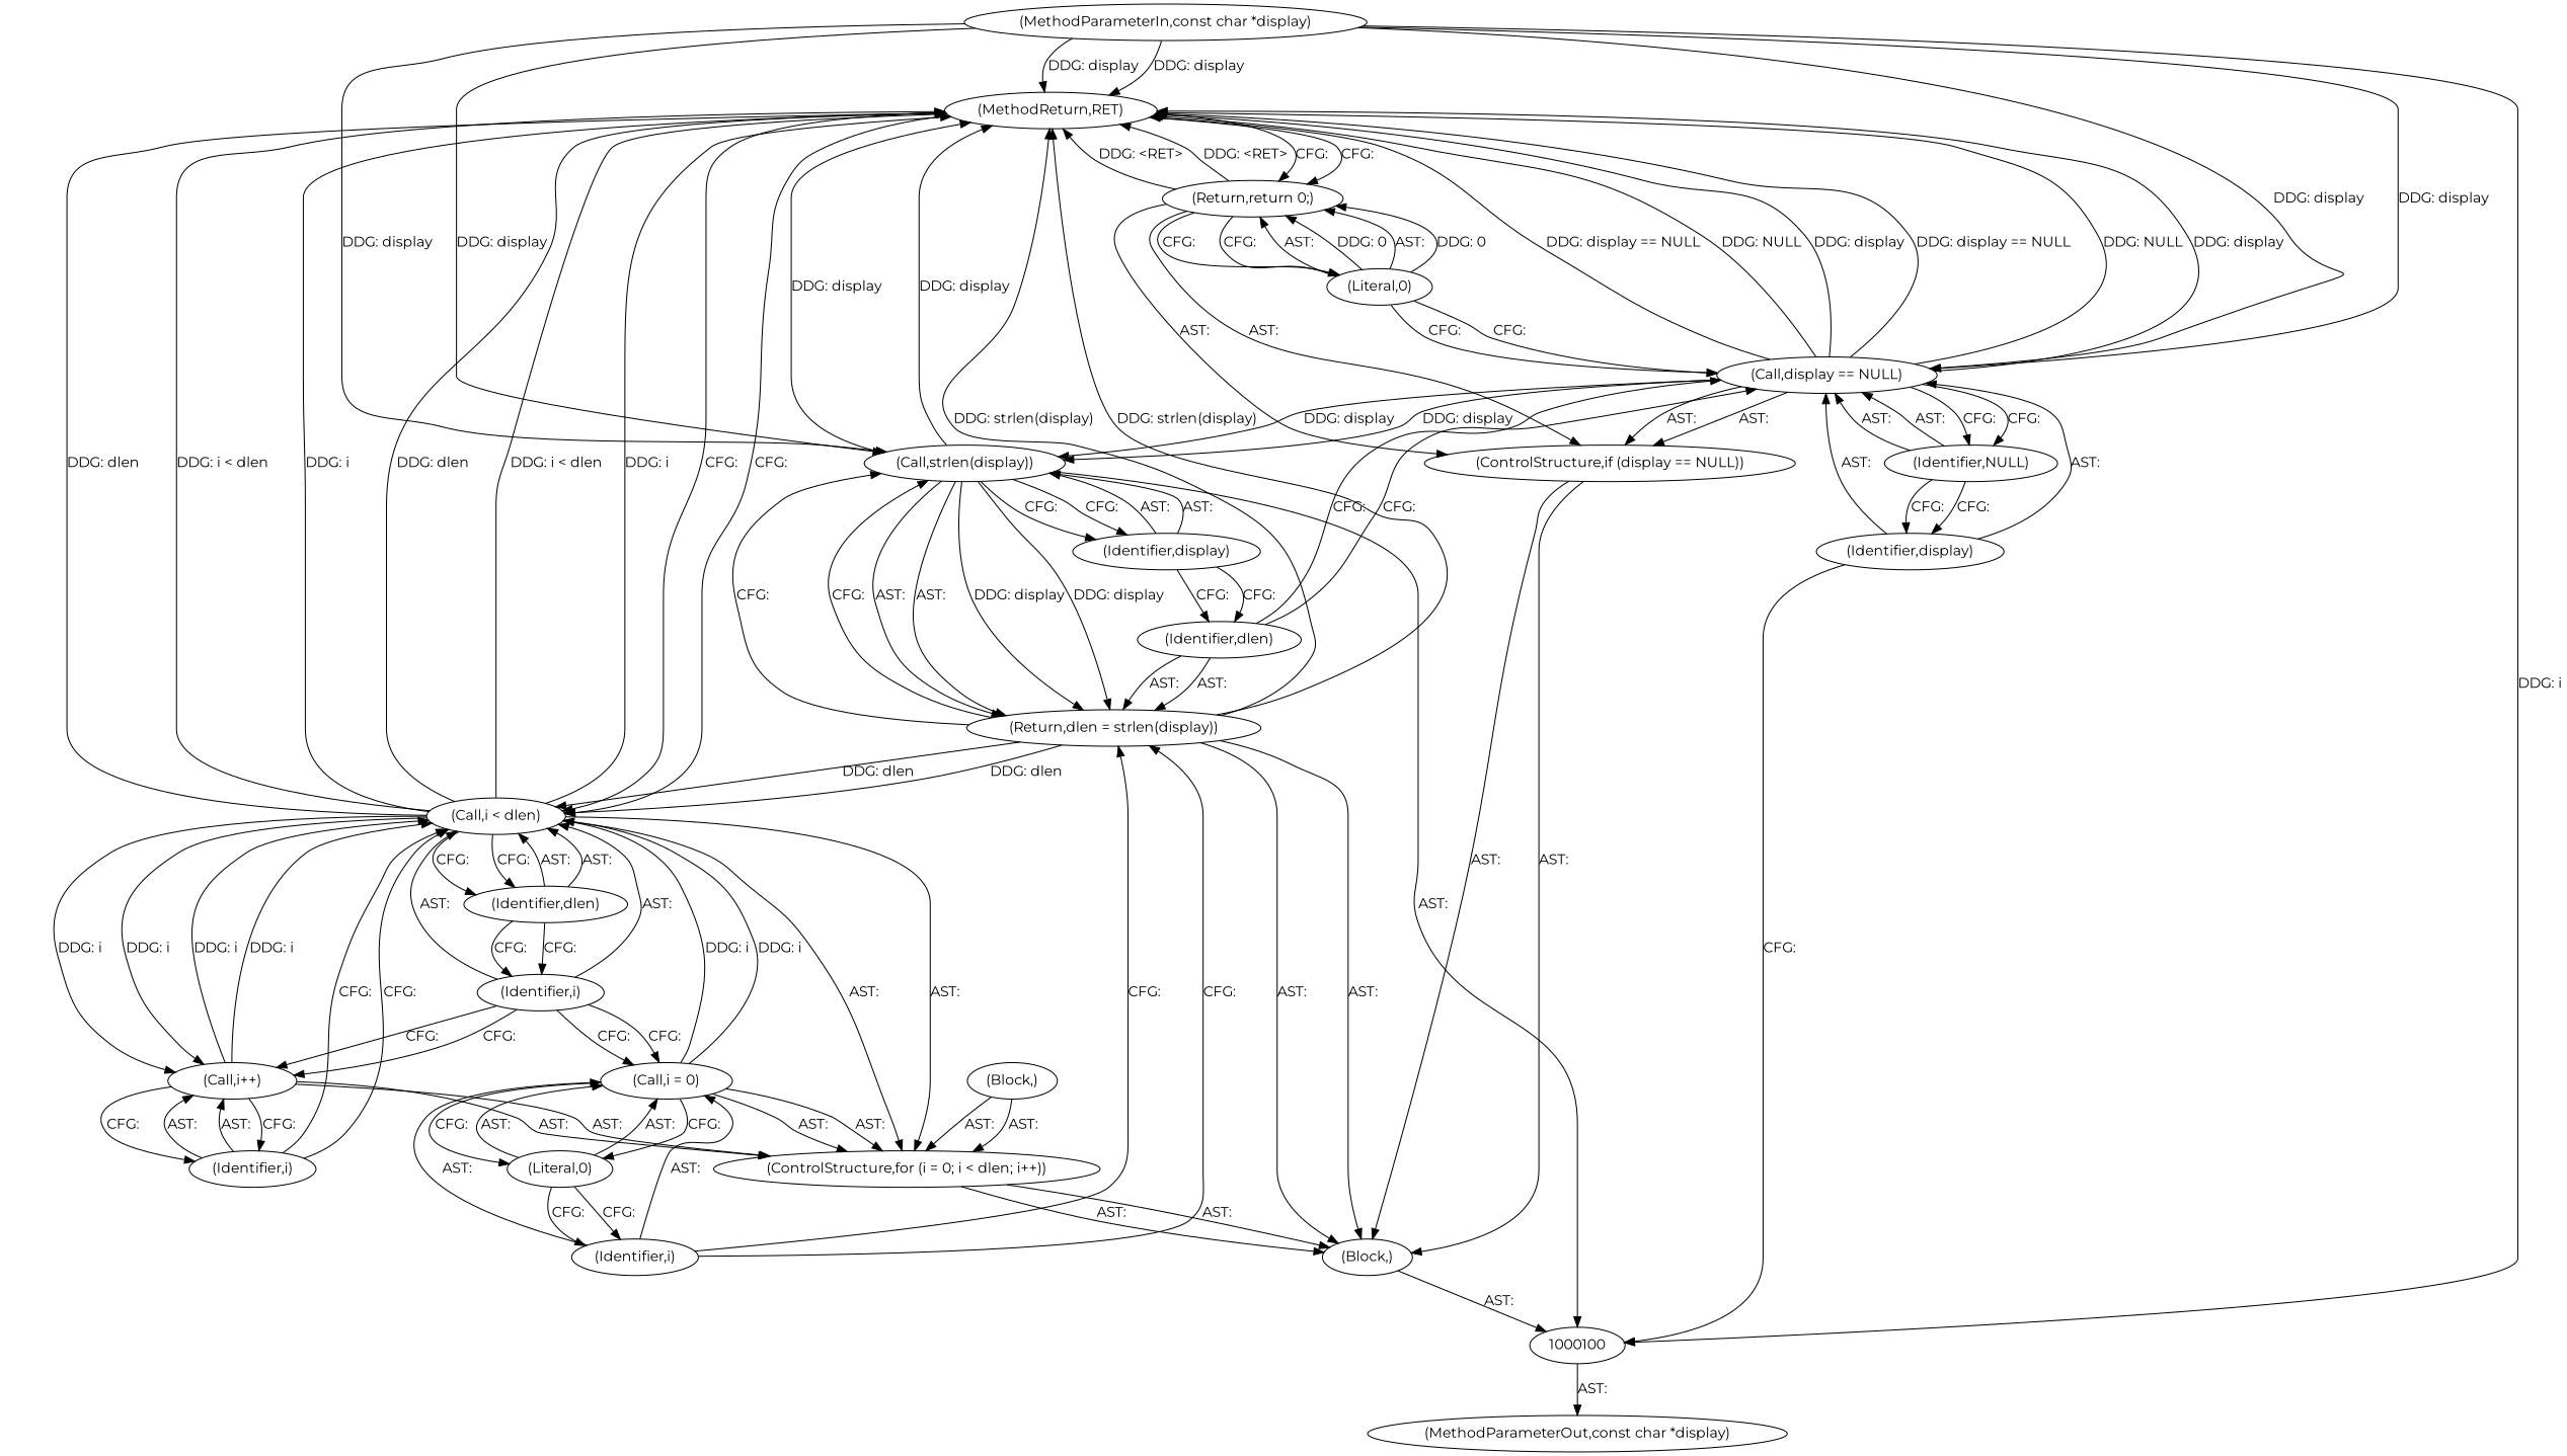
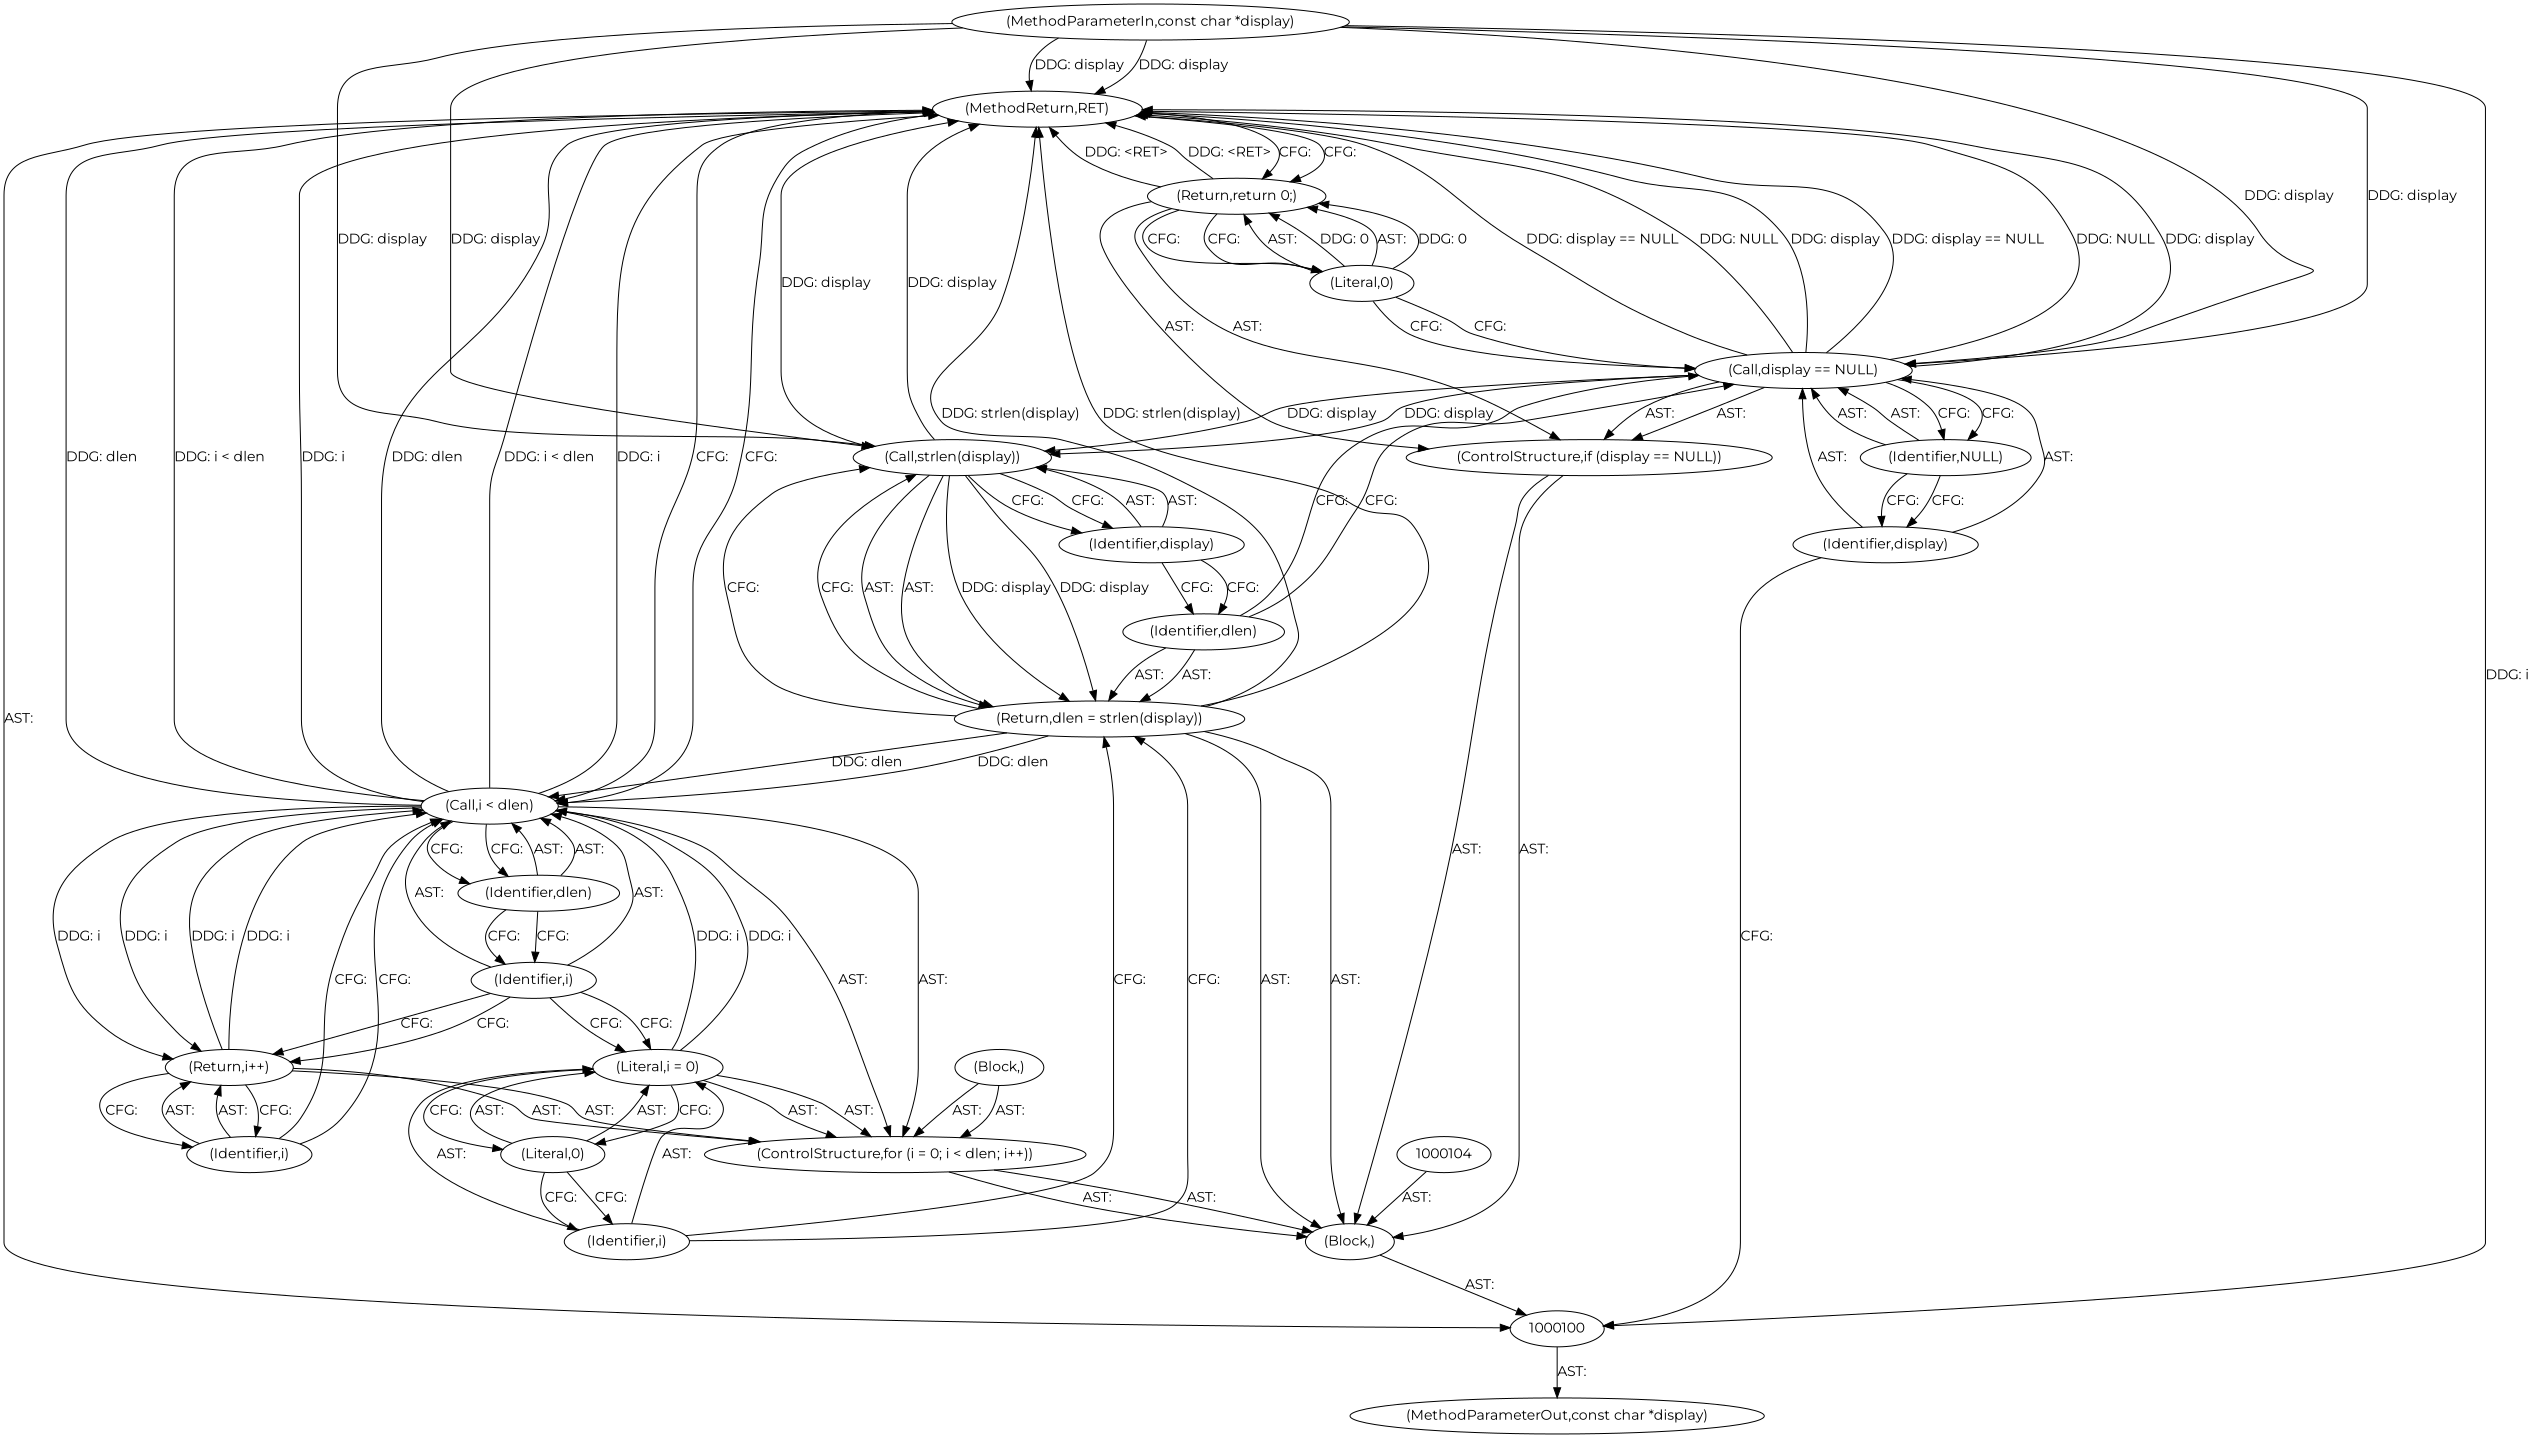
  digraph {
    fontname=Montserrat
    node [fontname=Montserrat]
    edge [fontname=Montserrat]
    n1 [label="(MethodReturn,RET)"]
    n2 [label="(Return,return 0;)"]
    n3 [label="(Call,i < dlen)"]
    1000100
    n5 [label="(ControlStructure,if (display == NULL))"]
    n6 [label="(Literal,0)"]
    n7 [label="(Identifier,dlen)"]
    n8 [label="(ControlStructure,for (i = 0; i < dlen; i++))"]
-   n9 [label="(Call,i++)"]
+   n9 [label="(Return,i++)"]
    n10 [label="(MethodParameterOut,const char *display)"]
    n11 [label="(MethodParameterIn,const char *display)"]
    n12 [label="(Call,display == NULL)"]
    n13 [label="(Call,strlen(display))"]
    n14 [label="(Identifier,NULL)"]
    n15 [label="(Identifier,display)"]
    n16 [label="(Return,dlen = strlen(display))"]
    n17 [label="(Block,)"]
    n18 [label="(Identifier,display)"]
    n19 [label="(Identifier,dlen)"]
    n20 [label="(Literal,0)"]
-   n21 [label="(Call,i = 0)"]
+   n21 [label="(Literal,i = 0)"]
    n22 [label="(Identifier,i)"]
    n23 [label="(Identifier,i)"]
    n24 [label="(Identifier,i)"]
    n25 [label="(Block,)"]
+   1000104
    n1 -> n2 [label="CFG: "]
    n1 -> n2 [label="CFG: "]
    n1 -> n3 [label="CFG: "]
    n1 -> n3 [label="CFG: "]
-   n13 -> 1000100 [label="AST: "]
+   n1 -> 1000100 [label="AST: "]
    n2 -> n1 [label="DDG: <RET>"]
    n2 -> n1 [label="DDG: <RET>"]
    n2 -> n5 [label="AST: "]
    n2 -> n5 [label="AST: "]
    n2 -> n6 [label="CFG: "]
    n2 -> n6 [label="CFG: "]
    n3 -> n1 [label="DDG: dlen"]
    n3 -> n1 [label="DDG: i < dlen"]
    n3 -> n1 [label="DDG: i"]
    n3 -> n1 [label="DDG: dlen"]
    n3 -> n1 [label="DDG: i < dlen"]
    n3 -> n1 [label="DDG: i"]
    n3 -> n7 [label="CFG: "]
    n3 -> n7 [label="CFG: "]
    n3 -> n8 [label="AST: "]
    n3 -> n8 [label="AST: "]
    n3 -> n9 [label="DDG: i"]
    n3 -> n9 [label="DDG: i"]
    1000100 -> n10 [label="AST: "]
    n5 -> n17 [label="AST: "]
    n5 -> n17 [label="AST: "]
    n6 -> n2 [label="AST: "]
    n6 -> n2 [label="DDG: 0"]
    n6 -> n2 [label="AST: "]
    n6 -> n2 [label="DDG: 0"]
    n6 -> n12 [label="CFG: "]
    n6 -> n12 [label="CFG: "]
    n7 -> n3 [label="AST: "]
    n7 -> n3 [label="AST: "]
    n7 -> n23 [label="CFG: "]
    n7 -> n23 [label="CFG: "]
    n8 -> n17 [label="AST: "]
    n8 -> n17 [label="AST: "]
    n9 -> n3 [label="DDG: i"]
    n9 -> n3 [label="DDG: i"]
    n9 -> n8 [label="AST: "]
    n9 -> n8 [label="AST: "]
    n9 -> n24 [label="CFG: "]
    n9 -> n24 [label="CFG: "]
    n11 -> n1 [label="DDG: display"]
    n11 -> n1 [label="DDG: display"]
    n11 -> 1000100 [label="DDG: i"]
    n11 -> n12 [label="DDG: display"]
    n11 -> n12 [label="DDG: display"]
    n11 -> n13 [label="DDG: display"]
    n11 -> n13 [label="DDG: display"]
    n12 -> n1 [label="DDG: NULL"]
    n12 -> n1 [label="DDG: display"]
    n12 -> n1 [label="DDG: display == NULL"]
    n12 -> n1 [label="DDG: NULL"]
    n12 -> n1 [label="DDG: display"]
    n12 -> n1 [label="DDG: display == NULL"]
    n12 -> n5 [label="AST: "]
    n12 -> n5 [label="AST: "]
    n12 -> n13 [label="DDG: display"]
    n12 -> n13 [label="DDG: display"]
    n12 -> n14 [label="CFG: "]
    n12 -> n14 [label="CFG: "]
    n13 -> n1 [label="DDG: display"]
    n13 -> n1 [label="DDG: display"]
    n13 -> n15 [label="CFG: "]
    n13 -> n15 [label="CFG: "]
    n13 -> n16 [label="AST: "]
    n13 -> n16 [label="DDG: display"]
    n13 -> n16 [label="AST: "]
    n13 -> n16 [label="DDG: display"]
    n14 -> n12 [label="AST: "]
    n14 -> n12 [label="AST: "]
    n14 -> n18 [label="CFG: "]
    n14 -> n18 [label="CFG: "]
    n15 -> n13 [label="AST: "]
    n15 -> n13 [label="AST: "]
    n15 -> n19 [label="CFG: "]
    n15 -> n19 [label="CFG: "]
    n16 -> n1 [label="DDG: strlen(display)"]
    n16 -> n1 [label="DDG: strlen(display)"]
    n16 -> n3 [label="DDG: dlen"]
    n16 -> n3 [label="DDG: dlen"]
    n16 -> n13 [label="CFG: "]
    n16 -> n13 [label="CFG: "]
    n16 -> n17 [label="AST: "]
    n16 -> n17 [label="AST: "]
    n17 -> 1000100 [label="AST: "]
    n18 -> 1000100 [label="CFG: "]
    n18 -> n12 [label="AST: "]
    n18 -> n12 [label="AST: "]
    n19 -> n12 [label="CFG: "]
    n19 -> n12 [label="CFG: "]
    n19 -> n16 [label="AST: "]
    n19 -> n16 [label="AST: "]
    n20 -> n21 [label="AST: "]
    n20 -> n21 [label="AST: "]
    n20 -> n22 [label="CFG: "]
    n20 -> n22 [label="CFG: "]
    n21 -> n3 [label="DDG: i"]
    n21 -> n3 [label="DDG: i"]
    n21 -> n8 [label="AST: "]
    n21 -> n8 [label="AST: "]
    n21 -> n20 [label="CFG: "]
    n21 -> n20 [label="CFG: "]
    n22 -> n16 [label="CFG: "]
    n22 -> n16 [label="CFG: "]
    n22 -> n21 [label="AST: "]
    n22 -> n21 [label="AST: "]
    n23 -> n3 [label="AST: "]
    n23 -> n3 [label="AST: "]
    n23 -> n9 [label="CFG: "]
    n23 -> n9 [label="CFG: "]
    n23 -> n21 [label="CFG: "]
    n23 -> n21 [label="CFG: "]
    n24 -> n3 [label="CFG: "]
    n24 -> n3 [label="CFG: "]
    n24 -> n9 [label="AST: "]
    n24 -> n9 [label="AST: "]
    n25 -> n8 [label="AST: "]
    n25 -> n8 [label="AST: "]
+   1000104 -> n17 [label="AST: "]
  }
